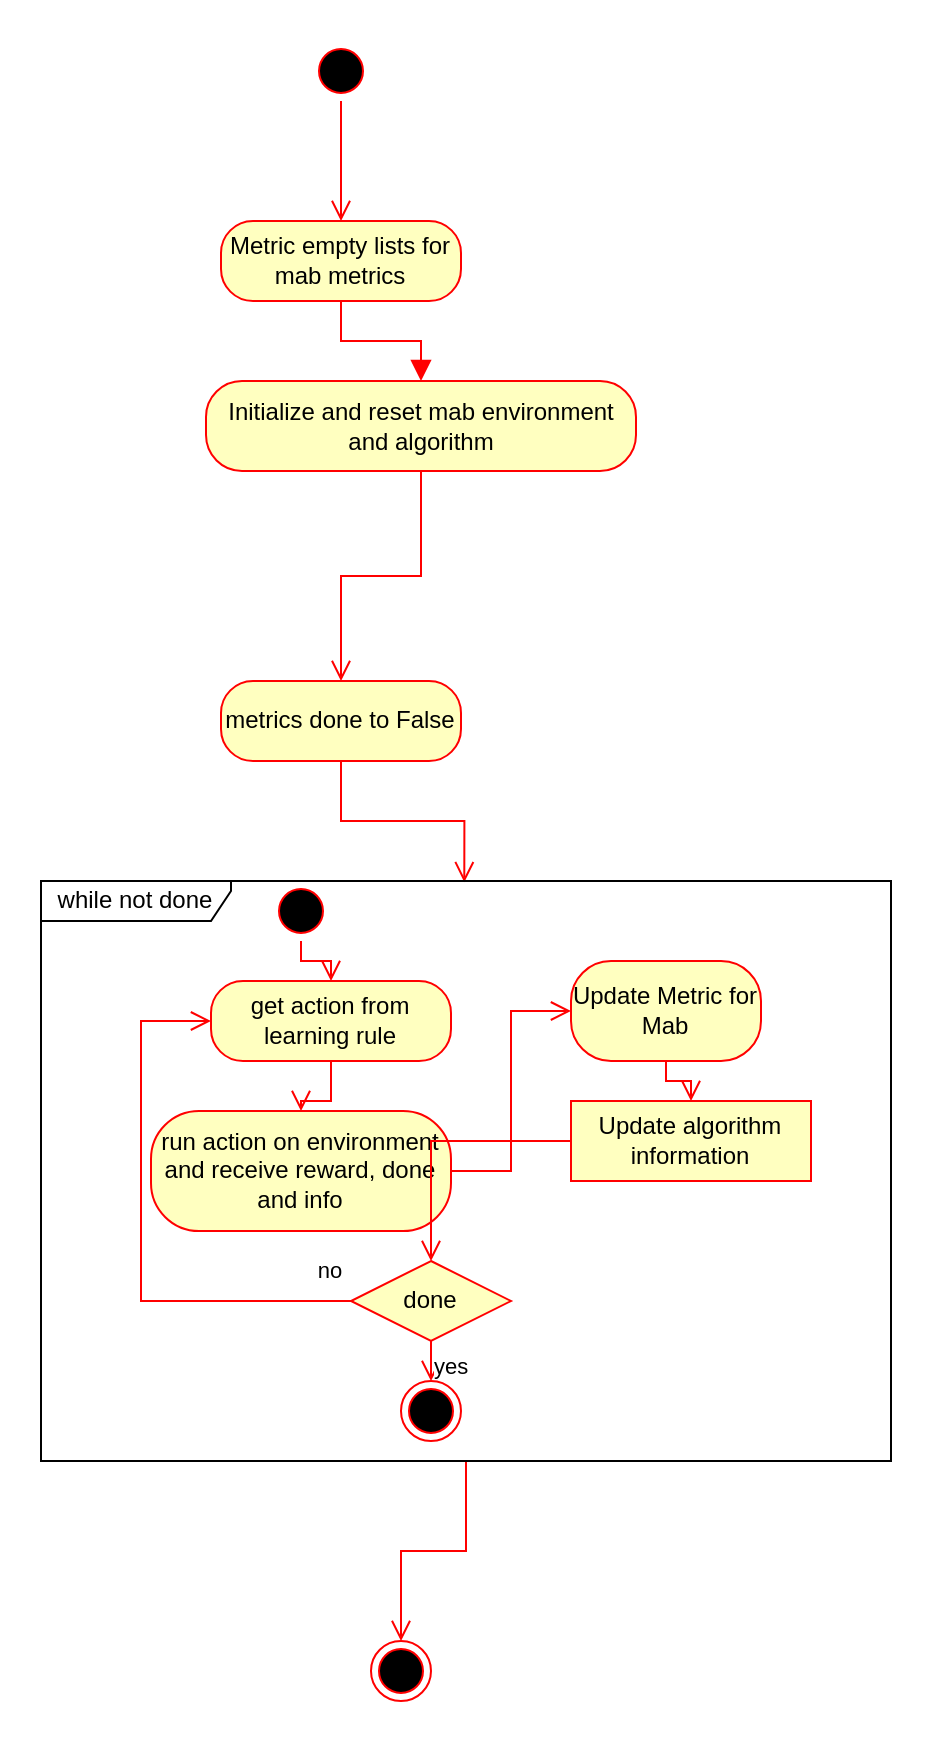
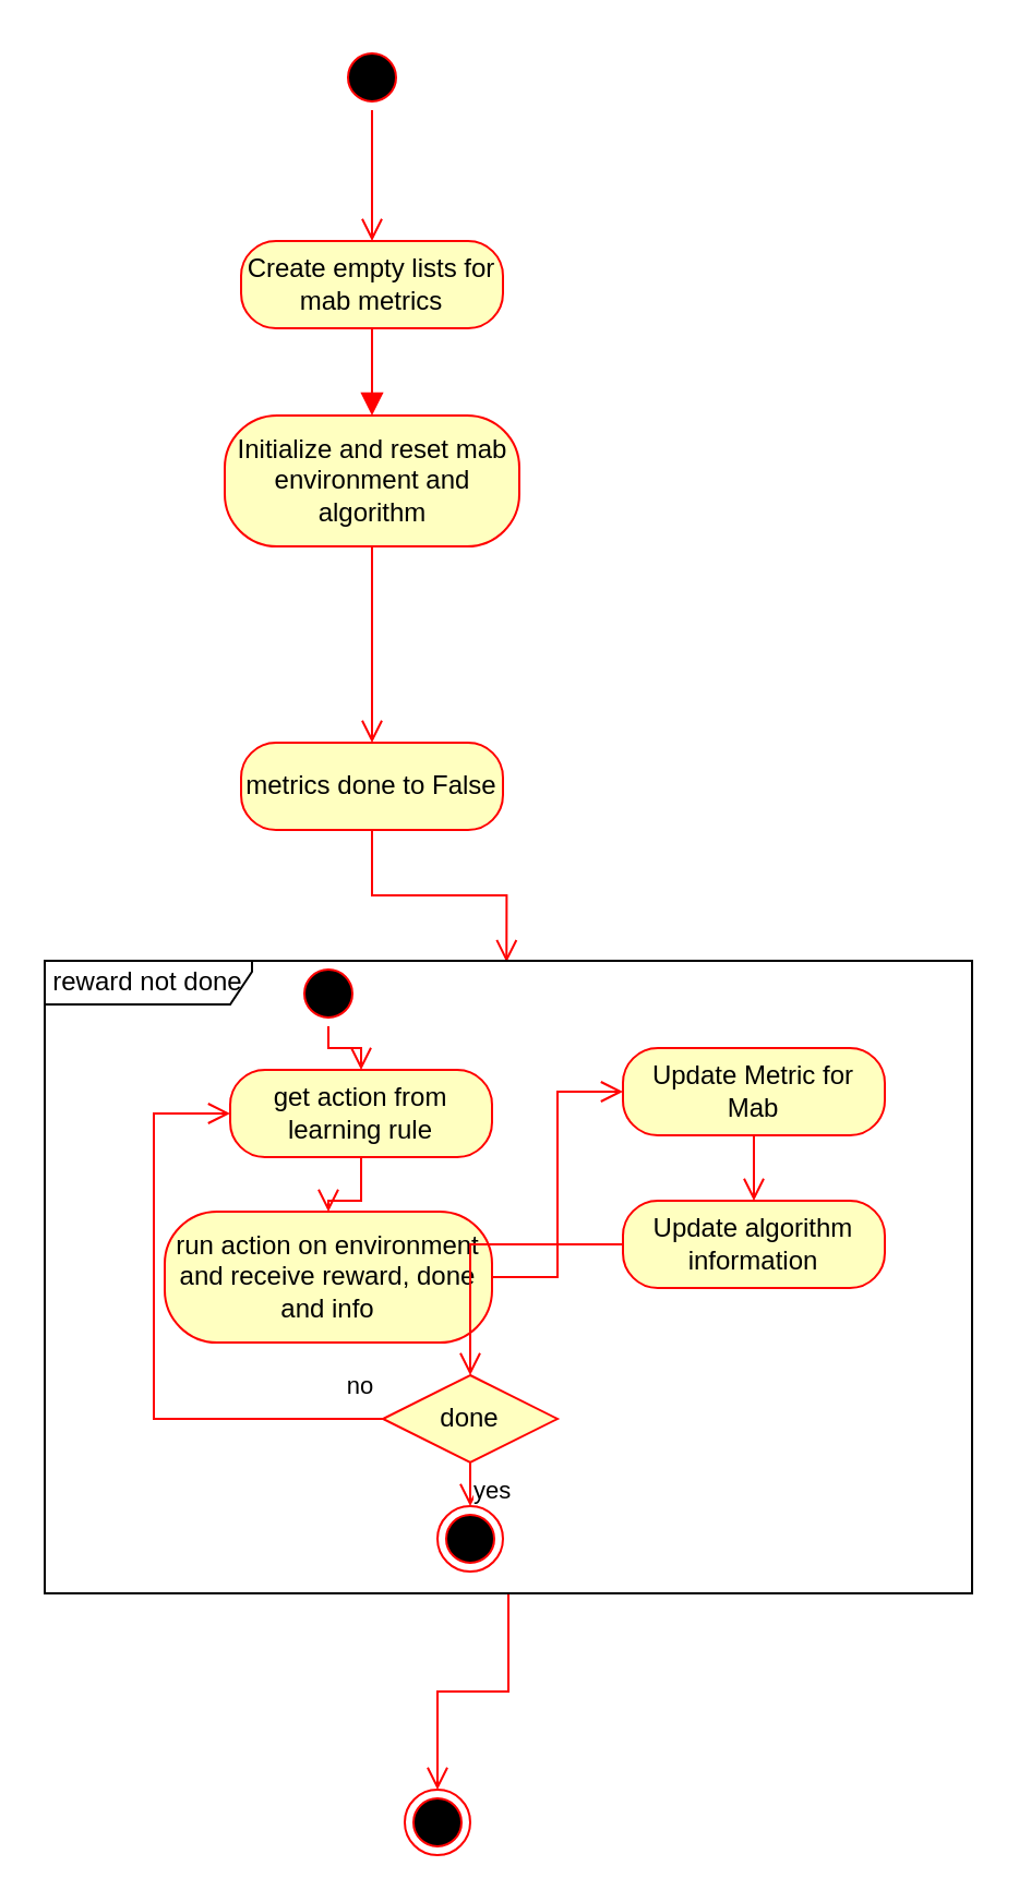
  <mxCell id="0" />
  <mxCell id="1" parent="0" />
  <mxCell id="2" value="" style="ellipse;html=1;shape=startState;fillColor=#000000;strokeColor=#ff0000;" vertex="1" parent="1"><mxGeometry x="155" y="20" width="30" height="30" as="geometry" /></mxCell>
  <mxCell id="3" value="" style="edgeStyle=orthogonalEdgeStyle;html=1;verticalAlign=bottom;endArrow=open;endSize=8;strokeColor=#ff0000;rounded=0;entryX=0.5;entryY=0;entryDx=0;entryDy=0;" edge="1" source="2" parent="1" target="4"><mxGeometry relative="1" as="geometry"><mxPoint x="170" y="110" as="targetPoint" /></mxGeometry></mxCell>
- <mxCell id="4" value="Metric empty lists for mab metrics" style="rounded=1;whiteSpace=wrap;html=1;arcSize=40;fontColor=#000000;fillColor=#ffffc0;strokeColor=#ff0000;" vertex="1" parent="1"><mxGeometry x="110" y="110" width="120" height="40" as="geometry" /></mxCell>
+ <mxCell id="4" value="Create empty lists for mab metrics" style="rounded=1;whiteSpace=wrap;html=1;arcSize=40;fontColor=#000000;fillColor=#ffffc0;strokeColor=#ff0000;" vertex="1" parent="1"><mxGeometry x="110" y="110" width="120" height="40" as="geometry" /></mxCell>
  <mxCell id="5" value="" style="edgeStyle=orthogonalEdgeStyle;html=1;verticalAlign=bottom;endArrow=block;endSize=8;strokeColor=#ff0000;rounded=0;entryX=0.5;entryY=0;entryDx=0;entryDy=0;" edge="1" source="4" parent="1" target="6"><mxGeometry relative="1" as="geometry"><mxPoint x="170" y="240" as="targetPoint" /></mxGeometry></mxCell>
- <mxCell id="6" value="Initialize and reset mab environment and algorithm" style="rounded=1;whiteSpace=wrap;html=1;arcSize=40;fontColor=#000000;fillColor=#ffffc0;strokeColor=#ff0000;" vertex="1" parent="1"><mxGeometry x="102.5" y="190" width="215" height="45" as="geometry" /></mxCell>
+ <mxCell id="6" value="Initialize and reset mab environment and algorithm" style="rounded=1;whiteSpace=wrap;html=1;arcSize=40;fontColor=#000000;fillColor=#ffffc0;strokeColor=#ff0000;" vertex="1" parent="1"><mxGeometry x="102.5" y="190" width="135" height="60" as="geometry" /></mxCell>
  <mxCell id="7" value="" style="edgeStyle=orthogonalEdgeStyle;html=1;verticalAlign=bottom;endArrow=open;endSize=8;strokeColor=#ff0000;rounded=0;entryX=0.5;entryY=0;entryDx=0;entryDy=0;" edge="1" source="6" parent="1" target="8"><mxGeometry relative="1" as="geometry"><mxPoint x="170" y="340" as="targetPoint" /></mxGeometry></mxCell>
  <mxCell id="8" value="metrics done to False" style="rounded=1;whiteSpace=wrap;html=1;arcSize=40;fontColor=#000000;fillColor=#ffffc0;strokeColor=#ff0000;" vertex="1" parent="1"><mxGeometry x="110" y="340" width="120" height="40" as="geometry" /></mxCell>
  <mxCell id="9" value="" style="edgeStyle=orthogonalEdgeStyle;html=1;verticalAlign=bottom;endArrow=open;endSize=8;strokeColor=#ff0000;rounded=0;entryX=0.498;entryY=0.002;entryDx=0;entryDy=0;entryPerimeter=0;" edge="1" source="8" parent="1" target="11"><mxGeometry relative="1" as="geometry"><mxPoint x="170" y="450" as="targetPoint" /></mxGeometry></mxCell>
  <mxCell id="10" style="edgeStyle=orthogonalEdgeStyle;rounded=0;orthogonalLoop=1;jettySize=auto;html=1;endArrow=open;verticalAlign=bottom;strokeColor=#ff0000;endSize=8;" edge="1" parent="1" source="11" target="27"><mxGeometry relative="1" as="geometry" /></mxCell>
- <mxCell id="11" value="while not done" style="shape=umlFrame;whiteSpace=wrap;html=1;pointerEvents=0;width=95;height=20;" vertex="1" parent="1"><mxGeometry x="20" y="440" width="425" height="290" as="geometry" /></mxCell>
+ <mxCell id="11" value="reward not done" style="shape=umlFrame;whiteSpace=wrap;html=1;pointerEvents=0;width=95;height=20;" vertex="1" parent="1"><mxGeometry x="20" y="440" width="425" height="290" as="geometry" /></mxCell>
  <mxCell id="12" value="" style="ellipse;html=1;shape=startState;fillColor=#000000;strokeColor=#ff0000;" vertex="1" parent="1"><mxGeometry x="135" y="440" width="30" height="30" as="geometry" /></mxCell>
  <mxCell id="13" value="" style="edgeStyle=orthogonalEdgeStyle;html=1;verticalAlign=bottom;endArrow=open;endSize=8;strokeColor=#ff0000;rounded=0;entryX=0.5;entryY=0;entryDx=0;entryDy=0;" edge="1" source="12" parent="1" target="15"><mxGeometry relative="1" as="geometry"><mxPoint x="145" y="530" as="targetPoint" /></mxGeometry></mxCell>
  <mxCell id="14" style="edgeStyle=orthogonalEdgeStyle;rounded=0;orthogonalLoop=1;jettySize=auto;html=1;endArrow=open;verticalAlign=bottom;strokeColor=#ff0000;endSize=8;" edge="1" parent="1" source="15" target="17"><mxGeometry relative="1" as="geometry" /></mxCell>
  <mxCell id="15" value="get action from learning rule" style="rounded=1;whiteSpace=wrap;html=1;arcSize=40;fontColor=#000000;fillColor=#ffffc0;strokeColor=#ff0000;" vertex="1" parent="1"><mxGeometry x="105" y="490" width="120" height="40" as="geometry" /></mxCell>
  <mxCell id="16" style="edgeStyle=orthogonalEdgeStyle;rounded=0;orthogonalLoop=1;jettySize=auto;html=1;entryX=0;entryY=0.5;entryDx=0;entryDy=0;endArrow=open;verticalAlign=bottom;strokeColor=#ff0000;endSize=8;" edge="1" parent="1" source="17" target="18"><mxGeometry relative="1" as="geometry" /></mxCell>
  <mxCell id="17" value="run action on environment and receive reward, done and info" style="rounded=1;whiteSpace=wrap;html=1;arcSize=40;fontColor=#000000;fillColor=#ffffc0;strokeColor=#ff0000;" vertex="1" parent="1"><mxGeometry x="75" y="555" width="150" height="60" as="geometry" /></mxCell>
- <mxCell id="18" value="Update Metric for Mab" style="rounded=1;whiteSpace=wrap;html=1;arcSize=40;fontColor=#000000;fillColor=#ffffc0;strokeColor=#ff0000;" vertex="1" parent="1"><mxGeometry x="285" y="480" width="95" height="50" as="geometry" /></mxCell>
+ <mxCell id="18" value="Update Metric for Mab" style="rounded=1;whiteSpace=wrap;html=1;arcSize=40;fontColor=#000000;fillColor=#ffffc0;strokeColor=#ff0000;" vertex="1" parent="1"><mxGeometry x="285" y="480" width="120" height="40" as="geometry" /></mxCell>
  <mxCell id="19" value="" style="edgeStyle=orthogonalEdgeStyle;html=1;verticalAlign=bottom;endArrow=open;endSize=8;strokeColor=#ff0000;rounded=0;entryX=0.5;entryY=0;entryDx=0;entryDy=0;" edge="1" source="18" parent="1" target="21"><mxGeometry relative="1" as="geometry"><mxPoint x="345" y="580" as="targetPoint" /></mxGeometry></mxCell>
  <mxCell id="20" style="edgeStyle=orthogonalEdgeStyle;rounded=0;orthogonalLoop=1;jettySize=auto;html=1;entryX=0.5;entryY=0;entryDx=0;entryDy=0;endArrow=open;verticalAlign=bottom;strokeColor=#ff0000;endSize=8;" edge="1" parent="1" source="21" target="23"><mxGeometry relative="1" as="geometry" /></mxCell>
- <mxCell id="21" value="Update algorithm information" style="whiteSpace=wrap;html=1;arcSize=40;fontColor=#000000;fillColor=#ffffc0;strokeColor=#ff0000;rounded=0;" vertex="1" parent="1"><mxGeometry x="285" y="550" width="120" height="40" as="geometry" /></mxCell>
+ <mxCell id="21" value="Update algorithm information" style="rounded=1;whiteSpace=wrap;html=1;arcSize=40;fontColor=#000000;fillColor=#ffffc0;strokeColor=#ff0000;" vertex="1" parent="1"><mxGeometry x="285" y="550" width="120" height="40" as="geometry" /></mxCell>
  <mxCell id="22" style="edgeStyle=orthogonalEdgeStyle;rounded=0;orthogonalLoop=1;jettySize=auto;html=1;entryX=0;entryY=0.5;entryDx=0;entryDy=0;endArrow=open;verticalAlign=bottom;strokeColor=#ff0000;endSize=8;" edge="1" parent="1" source="23" target="15"><mxGeometry relative="1" as="geometry"><Array as="points"><mxPoint x="70" y="650" /><mxPoint x="70" y="510" /></Array></mxGeometry></mxCell>
  <mxCell id="23" value="done" style="rhombus;whiteSpace=wrap;html=1;fontColor=#000000;fillColor=#ffffc0;strokeColor=#ff0000;" vertex="1" parent="1"><mxGeometry x="175" y="630" width="80" height="40" as="geometry" /></mxCell>
  <mxCell id="24" value="yes" style="edgeStyle=orthogonalEdgeStyle;html=1;align=left;verticalAlign=top;endArrow=open;endSize=8;strokeColor=#ff0000;rounded=0;entryX=0.5;entryY=0;entryDx=0;entryDy=0;" edge="1" source="23" parent="1" target="25"><mxGeometry x="-1" relative="1" as="geometry"><mxPoint x="335" y="715" as="targetPoint" /></mxGeometry></mxCell>
  <mxCell id="25" value="" style="ellipse;html=1;shape=endState;fillColor=#000000;strokeColor=#ff0000;" vertex="1" parent="1"><mxGeometry x="200" y="690" width="30" height="30" as="geometry" /></mxCell>
  <mxCell id="26" value="&lt;font style=&quot;font-size: 11px;&quot;&gt;no&lt;/font&gt;" style="text;html=1;strokeColor=none;fillColor=none;align=center;verticalAlign=middle;whiteSpace=wrap;rounded=0;" vertex="1" parent="1"><mxGeometry x="135" y="620" width="60" height="30" as="geometry" /></mxCell>
  <mxCell id="27" value="" style="ellipse;html=1;shape=endState;fillColor=#000000;strokeColor=#ff0000;" vertex="1" parent="1"><mxGeometry x="185" y="820" width="30" height="30" as="geometry" /></mxCell>
